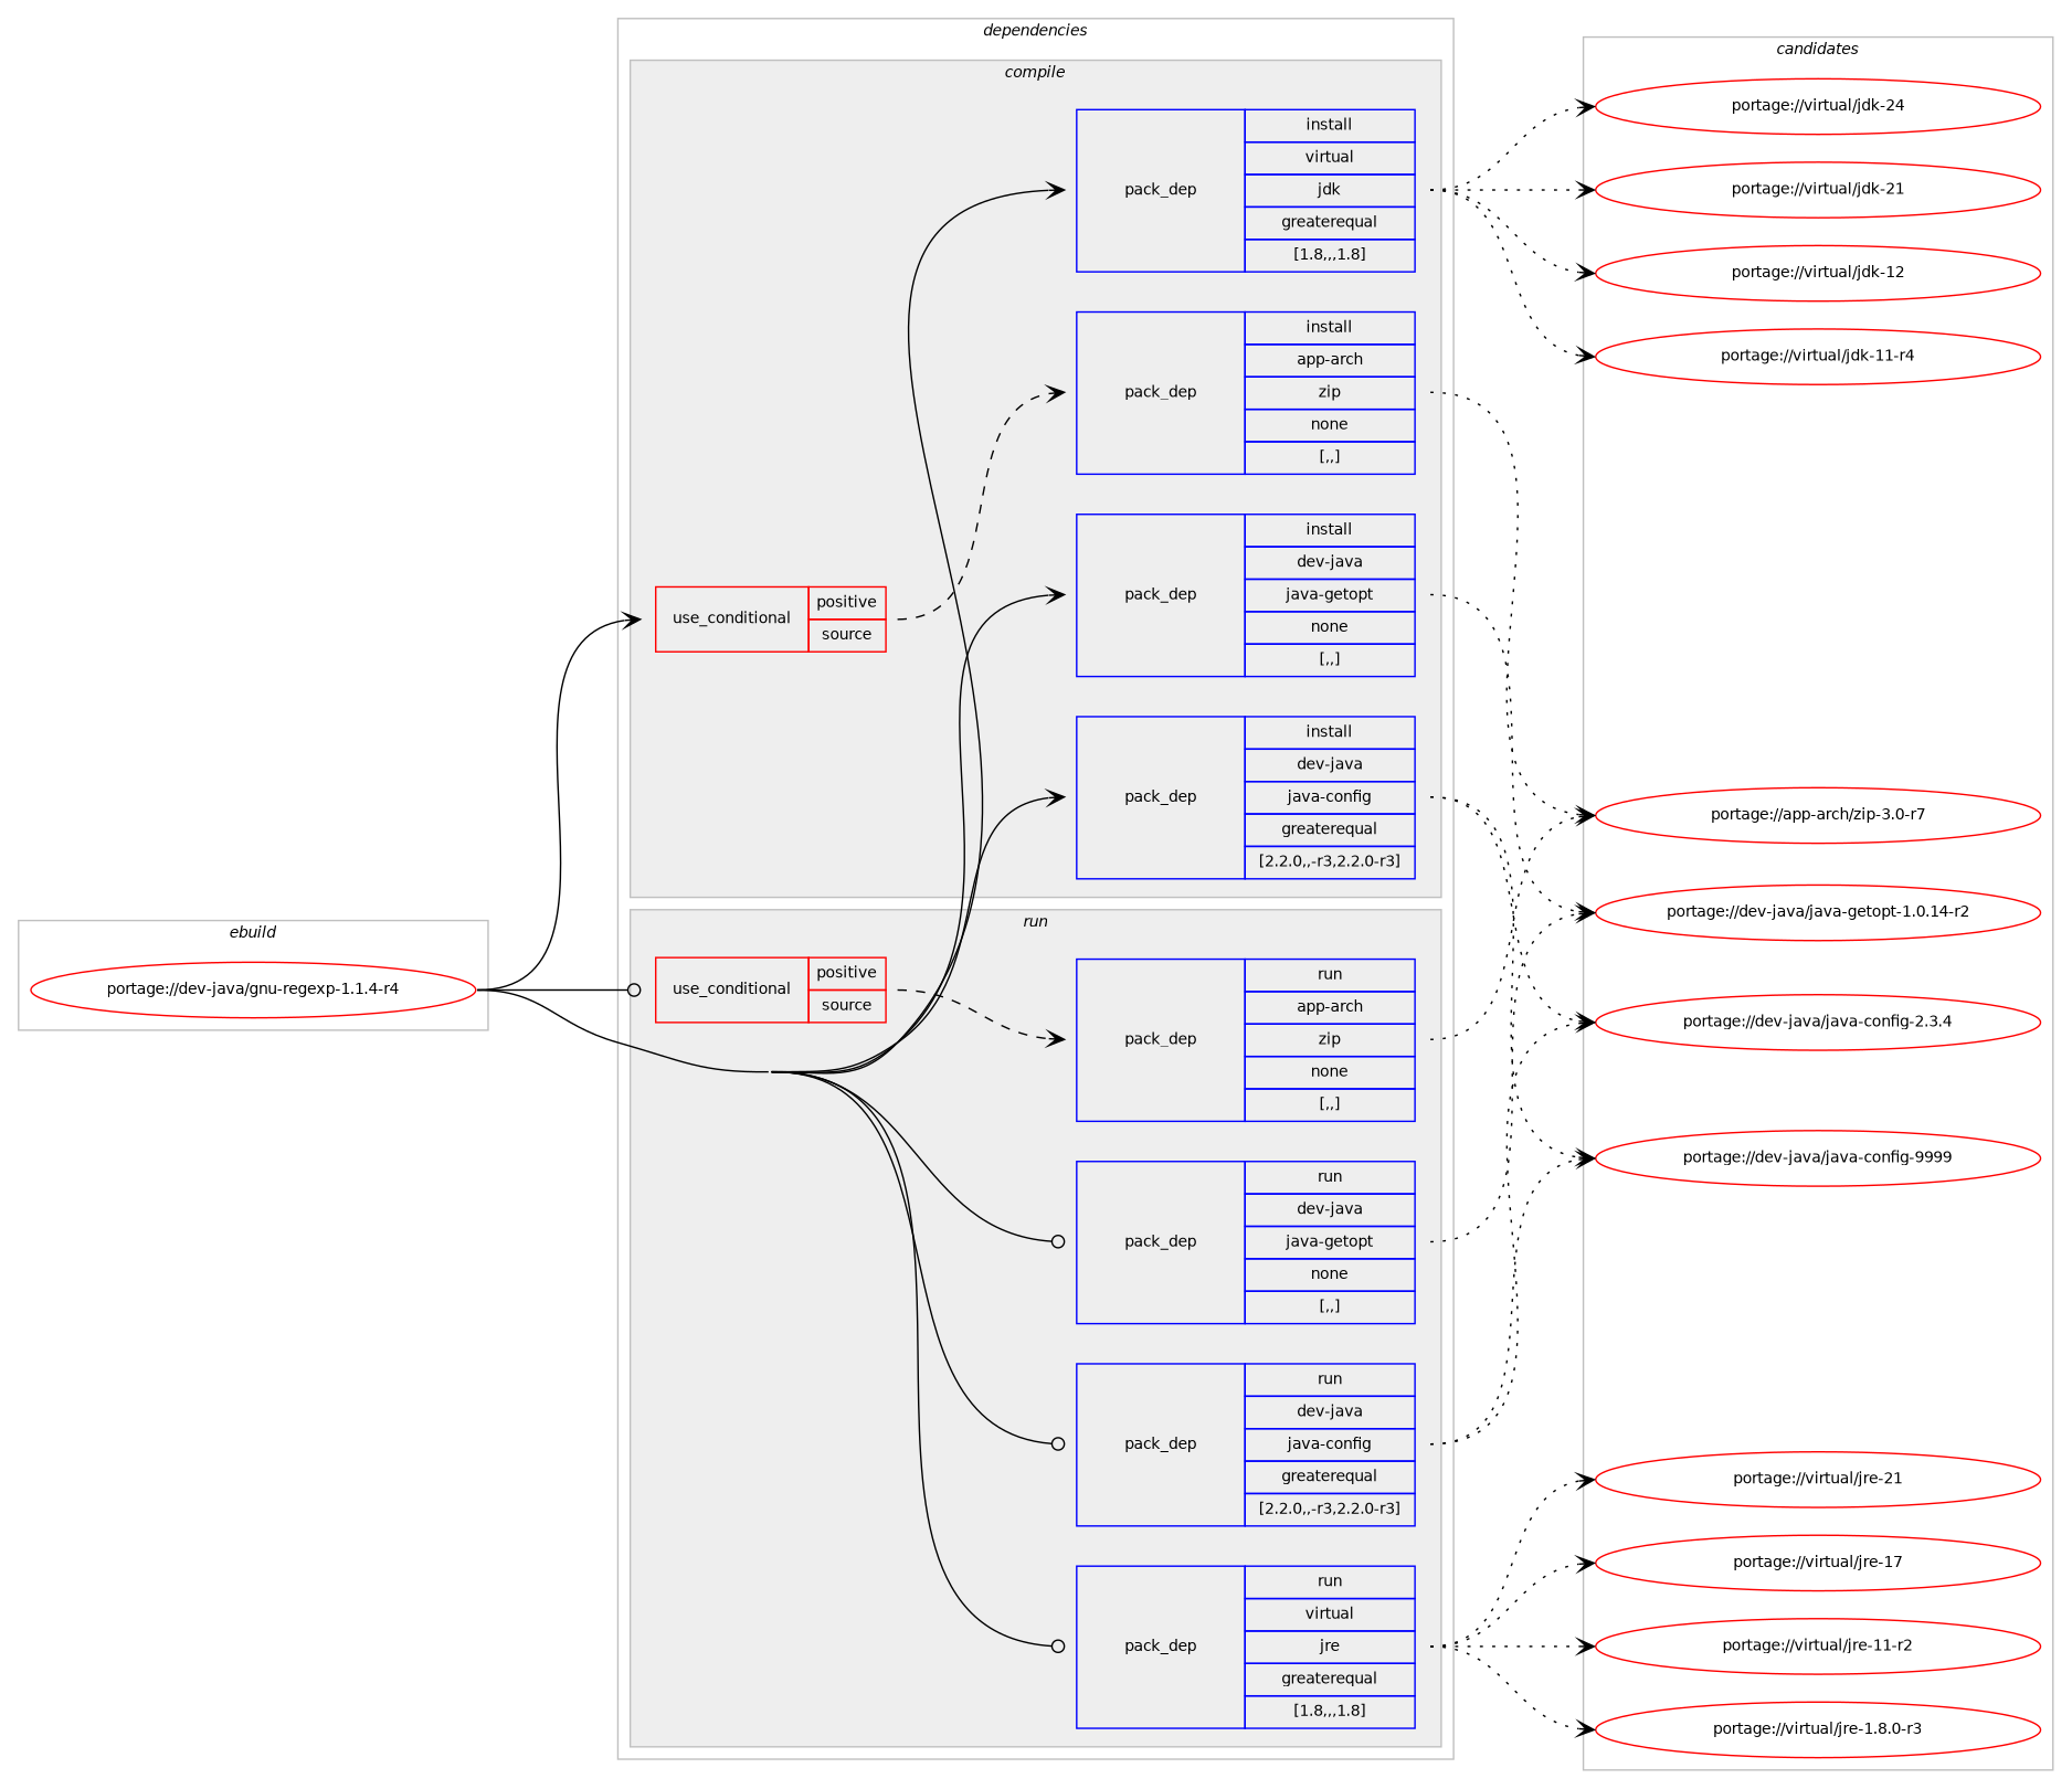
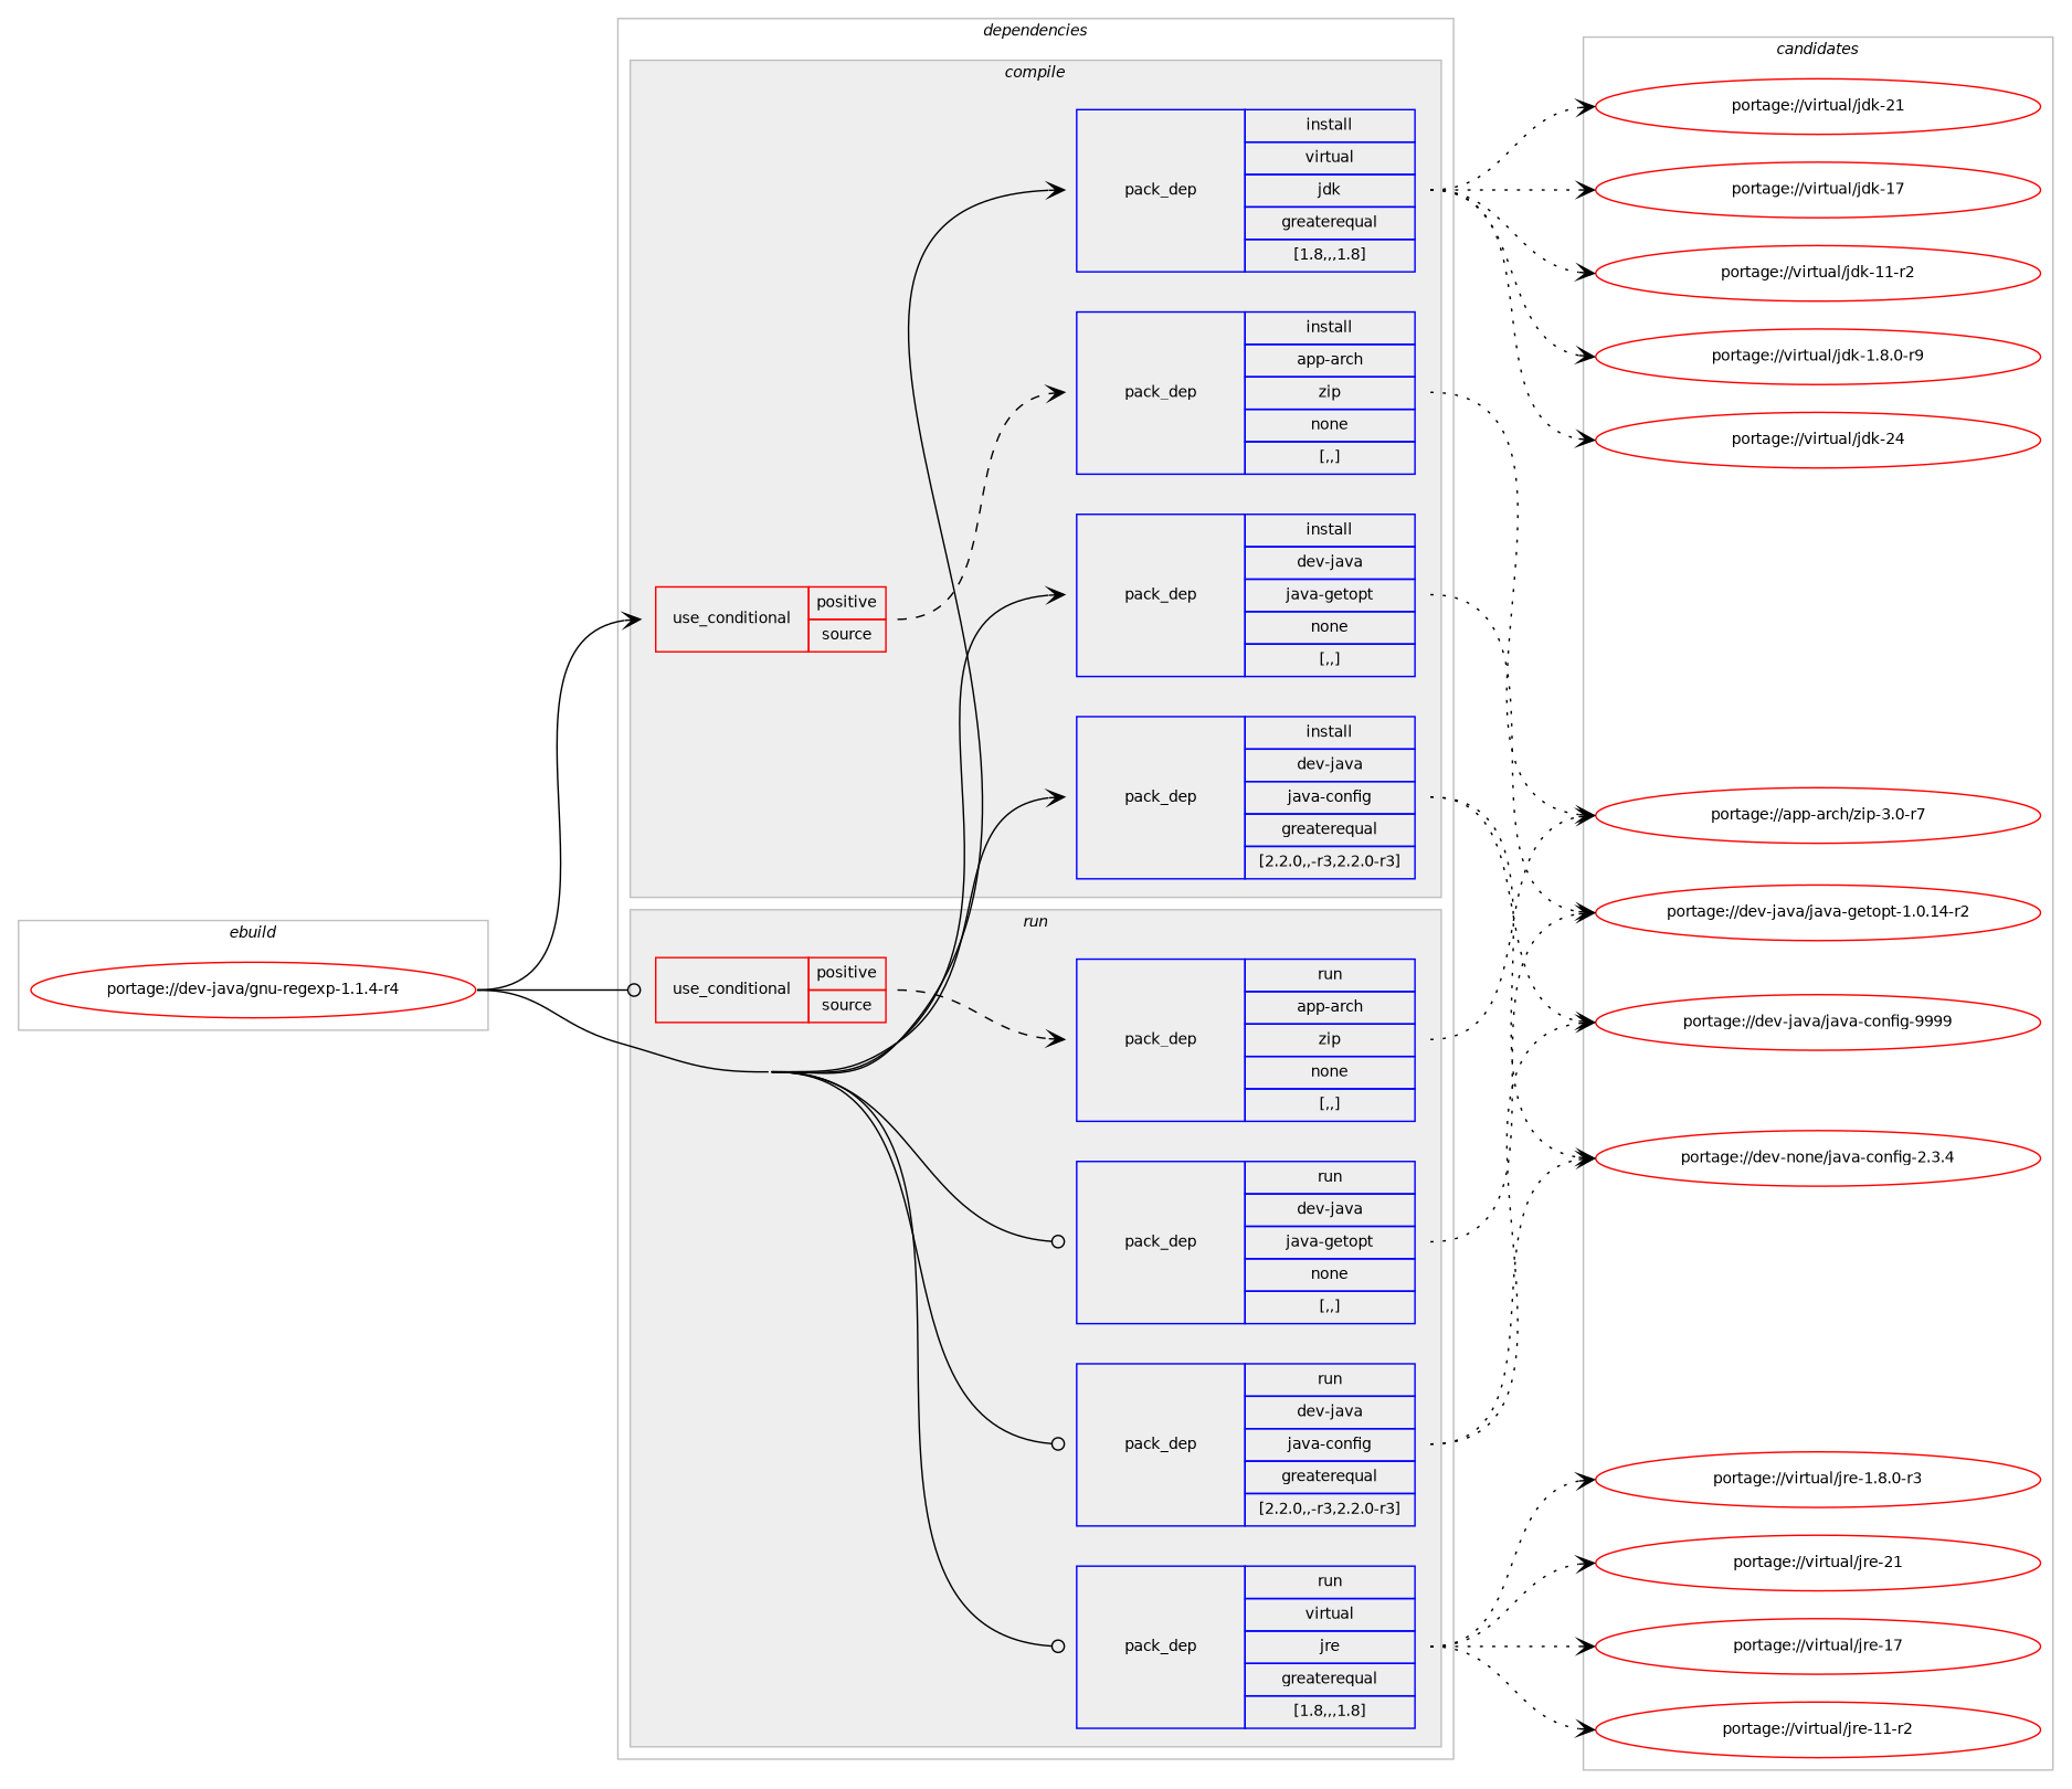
  digraph {
    compound=true
    concentrate=true
    fontname=Helvetica
    fontsize=10
    newrank=true
    rankdir=LR
    ranksep=1.5
    node [color=red fontname=Helvetica fontsize=10]
    edge [arrowhead=vee headport=w style=dotted tailport=e weight=100]
    n1 [label="portage://dev-java/gnu-regexp-1.1.4-r4" width=4]
    n2 [color=blue label=<<TABLE BORDER="0" CELLBORDER="1" CELLSPACING="0" CELLPADDING="4" WIDTH="220"><TR><TD ROWSPAN="6" CELLPADDING="30">pack_dep</TD></TR><TR><TD WIDTH="110">install</TD></TR><TR><TD>app-arch</TD></TR><TR><TD>zip</TD></TR><TR><TD>none</TD></TR><TR><TD>[,,]</TD></TR></TABLE>> shape=none]
    n3 [label=<<TABLE BORDER="0" CELLBORDER="1" CELLSPACING="0" CELLPADDING="4"><TR><TD ROWSPAN="3" CELLPADDING="10">use_conditional</TD></TR><TR><TD>positive</TD></TR><TR><TD>source</TD></TR></TABLE>> shape=none]
    n4 [color=blue label=<<TABLE BORDER="0" CELLBORDER="1" CELLSPACING="0" CELLPADDING="4" WIDTH="220"><TR><TD ROWSPAN="6" CELLPADDING="30">pack_dep</TD></TR><TR><TD WIDTH="110">install</TD></TR><TR><TD>dev-java</TD></TR><TR><TD>java-config</TD></TR><TR><TD>greaterequal</TD></TR><TR><TD>[2.2.0,,-r3,2.2.0-r3]</TD></TR></TABLE>> shape=none]
    n5 [color=blue label=<<TABLE BORDER="0" CELLBORDER="1" CELLSPACING="0" CELLPADDING="4" WIDTH="220"><TR><TD ROWSPAN="6" CELLPADDING="30">pack_dep</TD></TR><TR><TD WIDTH="110">install</TD></TR><TR><TD>dev-java</TD></TR><TR><TD>java-getopt</TD></TR><TR><TD>none</TD></TR><TR><TD>[,,]</TD></TR></TABLE>> shape=none]
    n6 [color=blue label=<<TABLE BORDER="0" CELLBORDER="1" CELLSPACING="0" CELLPADDING="4" WIDTH="220"><TR><TD ROWSPAN="6" CELLPADDING="30">pack_dep</TD></TR><TR><TD WIDTH="110">install</TD></TR><TR><TD>virtual</TD></TR><TR><TD>jdk</TD></TR><TR><TD>greaterequal</TD></TR><TR><TD>[1.8,,,1.8]</TD></TR></TABLE>> shape=none]
    n7 [color=blue label=<<TABLE BORDER="0" CELLBORDER="1" CELLSPACING="0" CELLPADDING="4" WIDTH="220"><TR><TD ROWSPAN="6" CELLPADDING="30">pack_dep</TD></TR><TR><TD WIDTH="110">run</TD></TR><TR><TD>app-arch</TD></TR><TR><TD>zip</TD></TR><TR><TD>none</TD></TR><TR><TD>[,,]</TD></TR></TABLE>> shape=none]
    n8 [label=<<TABLE BORDER="0" CELLBORDER="1" CELLSPACING="0" CELLPADDING="4"><TR><TD ROWSPAN="3" CELLPADDING="10">use_conditional</TD></TR><TR><TD>positive</TD></TR><TR><TD>source</TD></TR></TABLE>> shape=none]
    n9 [color=blue label=<<TABLE BORDER="0" CELLBORDER="1" CELLSPACING="0" CELLPADDING="4" WIDTH="220"><TR><TD ROWSPAN="6" CELLPADDING="30">pack_dep</TD></TR><TR><TD WIDTH="110">run</TD></TR><TR><TD>dev-java</TD></TR><TR><TD>java-config</TD></TR><TR><TD>greaterequal</TD></TR><TR><TD>[2.2.0,,-r3,2.2.0-r3]</TD></TR></TABLE>> shape=none]
    n10 [color=blue label=<<TABLE BORDER="0" CELLBORDER="1" CELLSPACING="0" CELLPADDING="4" WIDTH="220"><TR><TD ROWSPAN="6" CELLPADDING="30">pack_dep</TD></TR><TR><TD WIDTH="110">run</TD></TR><TR><TD>dev-java</TD></TR><TR><TD>java-getopt</TD></TR><TR><TD>none</TD></TR><TR><TD>[,,]</TD></TR></TABLE>> shape=none]
    n11 [color=blue label=<<TABLE BORDER="0" CELLBORDER="1" CELLSPACING="0" CELLPADDING="4" WIDTH="220"><TR><TD ROWSPAN="6" CELLPADDING="30">pack_dep</TD></TR><TR><TD WIDTH="110">run</TD></TR><TR><TD>virtual</TD></TR><TR><TD>jre</TD></TR><TR><TD>greaterequal</TD></TR><TR><TD>[1.8,,,1.8]</TD></TR></TABLE>> shape=none]
    n12 [label="portage://app-arch/zip-3.0-r7" width=4]
    n13 [label="portage://dev-java/java-config-9999" width=4]
-   n14 [label="portage://dev-java/java-config-2.3.4" width=4]
+   n14 [label="portage://dev-none/java-config-2.3.4" width=4]
    n15 [label="portage://dev-java/java-getopt-1.0.14-r2" width=4]
    n16 [label="portage://virtual/jdk-24" width=4]
    n17 [label="portage://virtual/jdk-21" width=4]
-   n18 [label="portage://virtual/jdk-12" width=4]
-   n19 [label="portage://virtual/jdk-11-r4" width=4]
+   n18 [label="portage://virtual/jdk-17" width=4]
+   n19 [label="portage://virtual/jdk-11-r2" width=4]
+   n20 [label="portage://virtual/jdk-1.8.0-r9" width=4]
    n21 [label="portage://virtual/jre-21" width=4]
    n22 [label="portage://virtual/jre-17" width=4]
    n23 [label="portage://virtual/jre-11-r2" width=4]
    n24 [label="portage://virtual/jre-1.8.0-r3" width=4]
    subgraph cluster_1 {
      color=gray
      label=<<i>ebuild</i>>
      n1
    }
    subgraph cluster_2 {
      color=gray
      label=<<i>dependencies</i>>
      subgraph cluster_3 {
        color=gray
        fillcolor="#eeeeee"
        label=<<i>compile</i>>
        style=filled
        subgraph sub_4 {
          color=gray
          fillcolor="#eeeeee"
          label=<<i>compile</i>>
          style=filled
          n3
          subgraph sub_5 {
            color=gray
            fillcolor="#eeeeee"
            label=<<i>compile</i>>
            style=filled
            n2
          }
        }
        subgraph sub_6 {
          color=gray
          fillcolor="#eeeeee"
          label=<<i>compile</i>>
          style=filled
          n4
        }
        subgraph sub_7 {
          color=gray
          fillcolor="#eeeeee"
          label=<<i>compile</i>>
          style=filled
          n5
        }
        subgraph sub_8 {
          color=gray
          fillcolor="#eeeeee"
          label=<<i>compile</i>>
          style=filled
          n6
        }
      }
      subgraph cluster_9 {
        color=gray
        fillcolor="#eeeeee"
        label=<<i>compile and run</i>>
        style=filled
      }
      subgraph cluster_10 {
        color=gray
        fillcolor="#eeeeee"
        label=<<i>run</i>>
        style=filled
        subgraph sub_11 {
          color=gray
          fillcolor="#eeeeee"
          label=<<i>run</i>>
          style=filled
          n8
          subgraph sub_12 {
            color=gray
            fillcolor="#eeeeee"
            label=<<i>run</i>>
            style=filled
            n7
          }
        }
        subgraph sub_13 {
          color=gray
          fillcolor="#eeeeee"
          label=<<i>run</i>>
          style=filled
          n9
        }
        subgraph sub_14 {
          color=gray
          fillcolor="#eeeeee"
          label=<<i>run</i>>
          style=filled
          n10
        }
        subgraph sub_15 {
          color=gray
          fillcolor="#eeeeee"
          label=<<i>run</i>>
          style=filled
          n11
        }
      }
    }
    subgraph cluster_16 {
      color=gray
      label=<<i>candidates</i>>
      rank=same
      subgraph sub_17 {
        color=black
        label=<<i>candidates</i>>
        nodesep=1
        rank=same
        n12
      }
      subgraph sub_18 {
        color=black
        label=<<i>candidates</i>>
        nodesep=1
        rank=same
        n13
        n14
      }
      subgraph sub_19 {
        color=black
        label=<<i>candidates</i>>
        nodesep=1
        rank=same
        n15
      }
      subgraph sub_20 {
        color=black
        label=<<i>candidates</i>>
        nodesep=1
        rank=same
        n16
        n17
        n18
        n19
+       n20
      }
      subgraph sub_21 {
        color=black
        label=<<i>candidates</i>>
        nodesep=1
        rank=same
        n12
      }
      subgraph sub_22 {
        color=black
        label=<<i>candidates</i>>
        nodesep=1
        rank=same
        n13
        n14
      }
      subgraph sub_23 {
        color=black
        label=<<i>candidates</i>>
        nodesep=1
        rank=same
        n15
      }
      subgraph sub_24 {
        color=black
        label=<<i>candidates</i>>
        nodesep=1
        rank=same
        n21
        n22
        n23
        n24
      }
    }
    n1 -> n3 [style=solid weight=20]
    n1 -> n4 [style=solid weight=20]
    n1 -> n5 [style=solid weight=20]
    n1 -> n6 [style=solid weight=20]
    n1 -> n8 [arrowhead=odot style=solid weight=20]
    n1 -> n9 [arrowhead=odot style=solid weight=20]
    n1 -> n10 [arrowhead=odot style=solid weight=20]
    n1 -> n11 [arrowhead=odot style=solid weight=20]
    n2 -> n12
    n3 -> n2 [style=dashed weight=20]
    n4 -> n13
    n4 -> n14
    n5 -> n15
    n6 -> n16
    n6 -> n17
    n6 -> n18
    n6 -> n19
+   n6 -> n20
    n7 -> n12
    n8 -> n7 [style=dashed weight=20]
    n9 -> n13
    n9 -> n14
    n10 -> n15
    n11 -> n21
    n11 -> n22
    n11 -> n23
    n11 -> n24
  }
